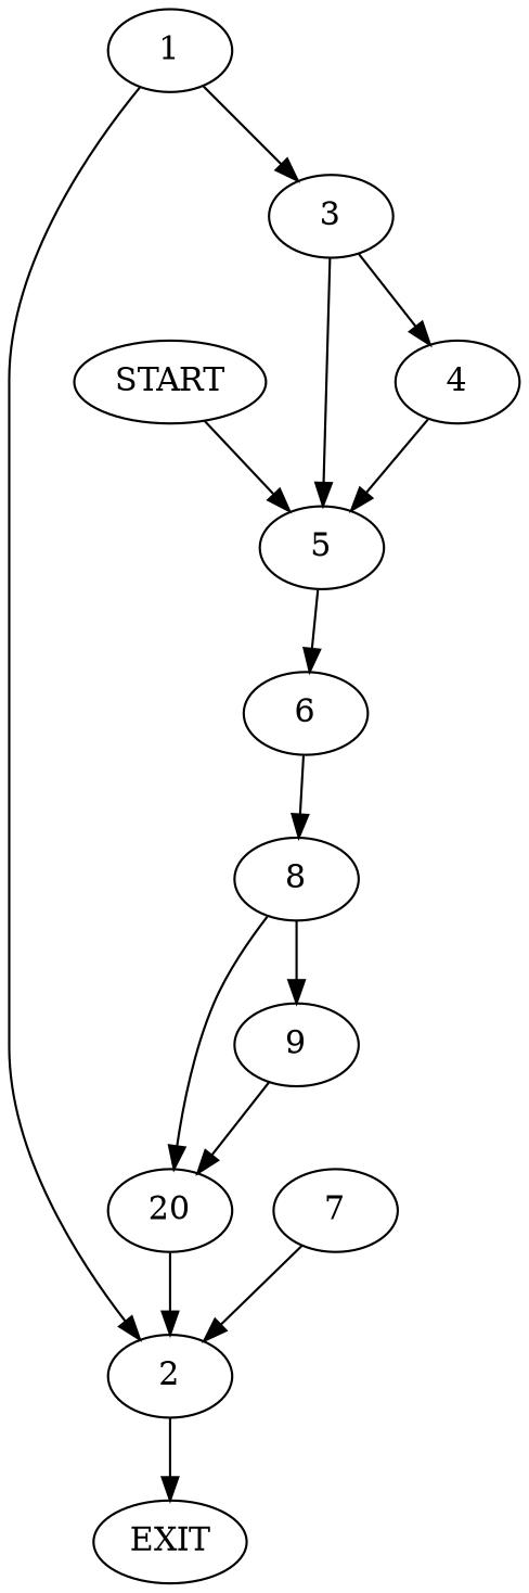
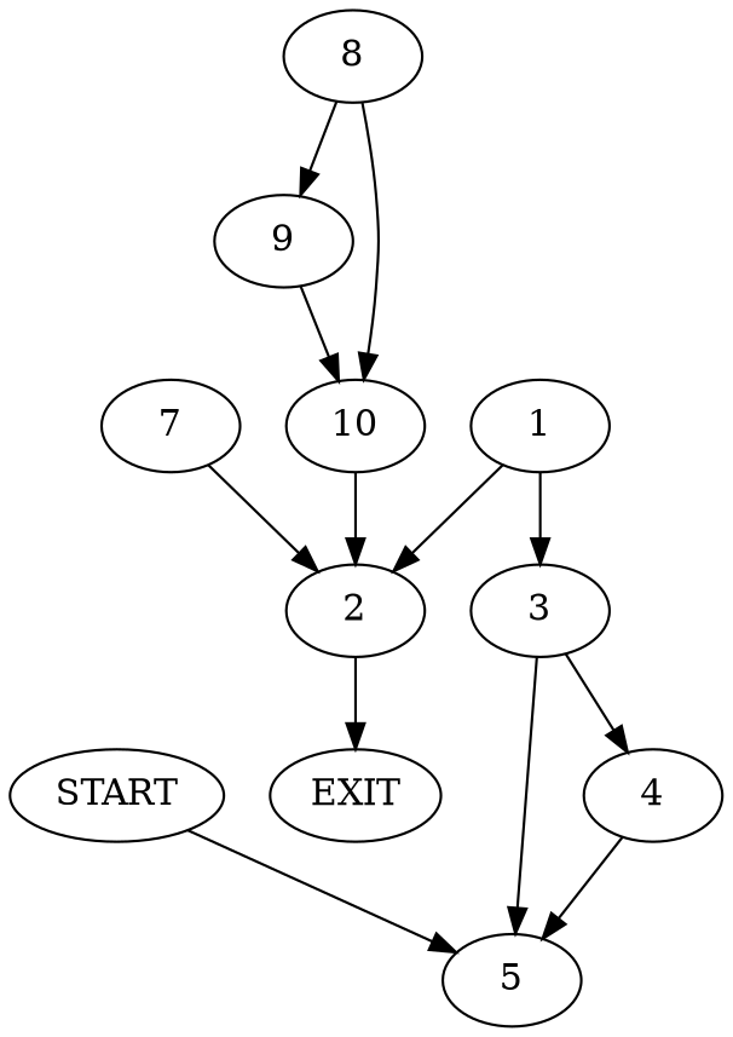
  digraph {
    n1 [label=START]
    5
    1
    2
    3
    n6 [label=EXIT]
    4
-   6
    8
    7
    9
-   10 [label=20]
+   10
    n1 -> 5
-   5 -> 6
    1 -> 2
    1 -> 3
    2 -> n6
    3 -> 5
    3 -> 4
    4 -> 5
-   6 -> 8
    8 -> 9
    8 -> 10
    7 -> 2
    9 -> 10
    10 -> 2
  }
